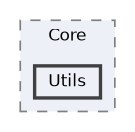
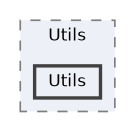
  digraph {
    compound=true
    n1 [color=grey25 fillcolor="#edf0f7" fontname=Helvetica fontsize=10 height=0.2 label=Utils shape=box style="filled,bold" width=0.4]
    subgraph cluster_1 {
      bgcolor="#edf0f7"
      fontname=Helvetica
      fontsize=10
-     label=Core
+     label=Utils
      pencolor=grey50
      style="filled,dashed"
      n1
    }
  }
